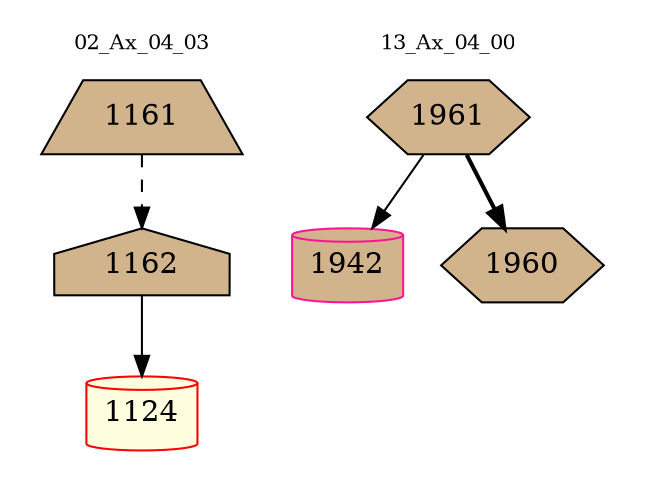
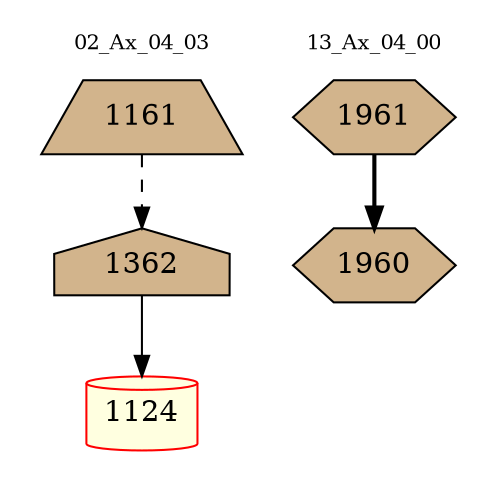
  digraph {
    node [color=black fillcolor=tan shape=cylinder style=filled]
    edge [color=black style=solid]
-   n1 [label=1162 shape=house]
+   n1 [label=1362 shape=house]
    n2 [color=red fillcolor=lightyellow label=1124]
    n3 [label=1161 shape=trapezium]
    n4 [label=1961 shape=hexagon]
-   n5 [color=deeppink label=1942]
    n6 [label=1960 shape=hexagon]
    subgraph cluster_1 {
      color=white
      fontsize=10
      label="02_Ax_04_03"
      n1
      n2
      n3
    }
    subgraph cluster_2 {
      color=white
      fontsize=10
      label="13_Ax_04_00"
      n4
-     n5
      n6
    }
    n1 -> n2
    n3 -> n1 [style=dashed]
-   n4 -> n5
    n4 -> n6 [style=bold]
  }
